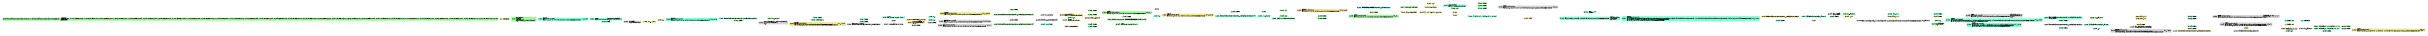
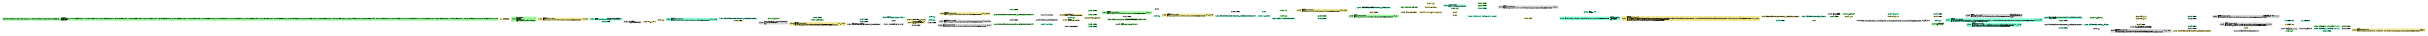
  digraph {
    rankdir=LR
    node [fillcolor=aquamarine shape=record style=filled]
    n1 [fillcolor=khaki label="{138\:\ ?|MTH_ENTER_BLOCK\l}"]
    n2 [fillcolor=palegreen label="{140\:\ 0x0000|r0 = r21\lint r1 = getChildCount()\lr0.mModel.build()\lr2 = true\lr0.mInTransition = true\landroid.util.SparseArray r3 = new android.util.SparseArray\<\>()\lr4 = 0\l}"]
-   n3 [label="{141\:\ 0x0014|LOOP_START\lLOOP:0: B:141:0x0014\-\>B:142:0x0016\lPHI: r4 \l  PHI: (r4v1 'i' int) = (r4v0 'i' int), (r4v19 'i' int) binds: [B:140:0x0000, B:142:0x0016] A[DONT_GENERATE, DONT_INLINE]\l|if (r4 \>= r1) goto L4\l}"]
+   n3 [fillcolor=khaki label="{141\:\ 0x0014|LOOP_START\lLOOP:0: B:141:0x0014\-\>B:142:0x0016\lPHI: r4 \l  PHI: (r4v1 'i' int) = (r4v0 'i' int), (r4v19 'i' int) binds: [B:140:0x0000, B:142:0x0016] A[DONT_GENERATE, DONT_INLINE]\l|if (r4 \>= r1) goto L4\l}"]
    n4 [label="{142\:\ 0x0016|LOOP_END\lLOOP:0: B:141:0x0014\-\>B:142:0x0016\l|android.view.View r5 = r0.getChildAt(r4)\lr3.put(r5.getId(), r0.mFrameArrayList.get(r5))\lint r4 = r4 + 1\l}"]
    n5 [label="{239\:\ 0x002c|SYNTHETIC\l}"]
    n6 [fillcolor=lightgrey label="{143\:\ 0x002c|int r4 = getWidth()\lint r11 = getHeight()\lint r12 = r0.mScene.gatPathMotionArc()\l}"]
    n7 [fillcolor=khaki label="{144\:\ 0x003b|if (r12 == (\-1)) goto L16\l}"]
    n8 [fillcolor=khaki label="{145\:\ 0x003d|r6 = 0\l}"]
    n9 [fillcolor=lightgrey label="{151\:\ 0x0054|android.util.SparseBooleanArray r6 = new android.util.SparseBooleanArray()\lint[] r14 = new int[r0.mFrameArrayList.size()]\lr7 = 0\lr15 = 0\l}"]
    n10 [label="{146\:\ 0x003e|LOOP_START\lLOOP:1: B:146:0x003e\-\>B:150:0x0051\lPHI: r6 \l  PHI: (r6v25 'i' int) = (r6v24 'i' int), (r6v26 'i' int) binds: [B:145:0x003d, B:150:0x0051] A[DONT_GENERATE, DONT_INLINE]\l|if (r6 \>= r1) goto L15\l}"]
    n11 [fillcolor=khaki label="{152\:\ 0x0065|LOOP_START\lLOOP:2: B:152:0x0065\-\>B:156:0x0089\lPHI: r7 r15 \l  PHI: (r7v1 'i' int) = (r7v0 'i' int), (r7v17 'i' int) binds: [B:151:0x0054, B:156:0x0089] A[DONT_GENERATE, DONT_INLINE]\l  PHI: (r15v1 'count' int) = (r15v0 'count' int), (r15v2 'count' int) binds: [B:151:0x0054, B:156:0x0089] A[DONT_GENERATE, DONT_INLINE]\l|if (r7 \>= r1) goto L24\l}"]
    n12 [label="{147\:\ 0x0040|androidx.constraintlayout.motion.widget.MotionController r7 = r0.mFrameArrayList.get(r0.getChildAt(r6))\l}"]
    n13 [fillcolor=khaki label="{240\:\ 0x0054|SYNTHETIC\l}"]
    n14 [fillcolor=palegreen label="{148\:\ 0x004c|if (r7 == null) goto L14\l}"]
    n15 [fillcolor=palegreen label="{149\:\ 0x004e|r7.setPathMotionArc(r12)\l}"]
    n16 [label="{242\:\ 0x0051|SYNTHETIC\l}"]
    n17 [label="{241\:\ 0x0051|SYNTHETIC\l}"]
    n18 [label="{150\:\ 0x0051|LOOP_END\lLOOP:1: B:146:0x003e\-\>B:150:0x0051\l|int r6 = r6 + 1\l}"]
    n19 [fillcolor=lightgrey label="{153\:\ 0x0067|android.view.View r6 = r0.getChildAt(r7)\landroidx.constraintlayout.motion.widget.MotionController r8 = r0.mFrameArrayList.get(r6)\l}"]
    n20 [fillcolor=lightgrey label="{243\:\ 0x008c|SYNTHETIC\l}"]
    n21 [fillcolor=lightgrey label="{154\:\ 0x0077|if (r8.getAnimateRelativeTo() == (\-1)) goto L23\l}"]
    n22 [fillcolor=lightgrey label="{157\:\ 0x008c}"]
    n23 [fillcolor=khaki label="{155\:\ 0x0079|r6.put(r8.getAnimateRelativeTo(), true)\lr14[r15] = r8.getAnimateRelativeTo()\lr15 = r15 + 1\l}"]
    n24 [fillcolor=lightgrey label="{245\:\ 0x0089|SYNTHETIC\l}"]
    n25 [fillcolor=lightgrey label="{244\:\ 0x0089|SYNTHETIC\l}"]
    n26 [fillcolor=lightgrey label="{156\:\ 0x0089|LOOP_END\lLOOP:2: B:152:0x0065\-\>B:156:0x0089\lPHI: r15 \l  PHI: (r15v2 'count' int) = (r15v1 'count' int), (r15v3 'count' int) binds: [B:245:0x0089, B:244:0x0089] A[DONT_GENERATE, DONT_INLINE]\l|int r7 = r7 + 1\l}"]
    n27 [fillcolor=khaki label="{158\:\ 0x008e|if (r0.mDecoratorsHelpers == null) goto L125\l}"]
    n28 [label="{159\:\ 0x0090|r5 = 0\l}"]
    n29 [label="{178\:\ 0x00f4|r9 = 0\l}"]
    n30 [fillcolor=lightgrey label="{160\:\ 0x0091|LOOP_START\lLOOP:3: B:160:0x0091\-\>B:165:0x00a9\lPHI: r5 \l  PHI: (r5v19 'i' int) = (r5v18 'i' int), (r5v26 'i' int) binds: [B:159:0x0090, B:165:0x00a9] A[DONT_GENERATE, DONT_INLINE]\l|if (r5 \>= r15) goto L35\l}"]
    n31 [fillcolor=khaki label="{179\:\ 0x00f6|LOOP_START\lLOOP:11: B:179:0x00f6\-\>B:184:0x0123\lPHI: r9 \l  PHI: (r9v1 'i' int) = (r9v0 'i' int), (r9v3 'i' int) binds: [B:178:0x00f4, B:184:0x0123] A[DONT_GENERATE, DONT_INLINE]\l|if (r9 \>= r15) goto L134\l}"]
    n32 [fillcolor=palegreen label="{161\:\ 0x0093|androidx.constraintlayout.motion.widget.MotionController r6 = r0.mFrameArrayList.get(r0.findViewById(r14[r5]))\l}"]
    n33 [fillcolor=lightgrey label="{246\:\ 0x00ac|SYNTHETIC\l}"]
    n34 [label="{162\:\ 0x00a1|if (r6 != null) goto L31\l}"]
    n35 [fillcolor=lightgrey label="{166\:\ 0x00ac|java.util.Iterator r5 = r0.mDecoratorsHelpers.iterator()\l}"]
    n36 [fillcolor=lightgrey label="{164\:\ 0x00a4|r0.mScene.getKeyFrames(r6)\l}"]
    n37 [fillcolor=palegreen label="{248\:\ 0x00a9|SYNTHETIC\l}"]
    n38 [label="{247\:\ 0x00a9|SYNTHETIC\l}"]
    n39 [fillcolor=palegreen label="{165\:\ 0x00a9|LOOP_END\lLOOP:3: B:160:0x0091\-\>B:165:0x00a9\l|int r5 = r5 + 1\l}"]
    n40 [fillcolor=khaki label="{167\:\ 0x00b2|LOOP_START\lLOOP:4: B:167:0x00b2\-\>B:169:0x00b8\l}"]
    n41 [fillcolor=khaki label="{168\:\ 0x00b6|if (r5.hasNext() == false) goto L40\l}"]
    n42 [fillcolor=palegreen label="{169\:\ 0x00b8|LOOP_END\lLOOP:4: B:167:0x00b2\-\>B:169:0x00b8\l|androidx.constraintlayout.motion.widget.MotionHelper r6 = r5.next()\lr6.onPreSetup(r0, r0.mFrameArrayList)\l}"]
    n43 [fillcolor=lightgrey label="{249\:\ 0x00c4|SYNTHETIC\l}"]
    n44 [label="{170\:\ 0x00c4|r9 = 0\l}"]
    n45 [fillcolor=khaki label="{171\:\ 0x00c6|LOOP_START\lLOOP:5: B:171:0x00c6\-\>B:176:0x00ee\lPHI: r9 \l  PHI: (r9v20 'i' int) = (r9v19 'i' int), (r9v22 'i' int) binds: [B:170:0x00c4, B:176:0x00ee] A[DONT_GENERATE, DONT_INLINE]\l|if (r9 \>= r15) goto L50\l}"]
    n46 [label="{172\:\ 0x00c8|androidx.constraintlayout.motion.widget.MotionController r16 = r0.mFrameArrayList.get(r0.findViewById(r14[r9]))\l}"]
    n47 [fillcolor=lightgrey label="{250\:\ 0x00f1|SYNTHETIC\l}"]
    n48 [label="{173\:\ 0x00d8|if (r16 != null) goto L48\l}"]
    n49 [fillcolor=palegreen label="{177\:\ 0x00f1}"]
    n50 [fillcolor=palegreen label="{174\:\ 0x00da|r19 = r9\l}"]
    n51 [label="{175\:\ 0x00dd|r19 = r9\lr16.setup(r4, r11, r0.mTransitionDuration, getNanoTime())\l}"]
    n52 [fillcolor=palegreen label="{252\:\ 0x00ee|SYNTHETIC\l}"]
    n53 [label="{251\:\ 0x00ee|SYNTHETIC\l}"]
    n54 [fillcolor=palegreen label="{176\:\ 0x00ee|LOOP_END\lLOOP:5: B:171:0x00c6\-\>B:176:0x00ee\lPHI: r19 \l  PHI: (r19v9 'i' int) = (r19v8 'i' int), (r19v10 'i' int) binds: [B:251:0x00ee, B:252:0x00ee] A[DONT_GENERATE, DONT_INLINE]\l|int r9 = r19 + 1\l}"]
    n55 [fillcolor=palegreen label="{186\:\ 0x0128|r9 = 0\l}"]
    n56 [fillcolor=khaki label="{187\:\ 0x012a|LOOP_START\lLOOP:6: B:187:0x012a\-\>B:194:0x016c\lPHI: r9 \l  PHI: (r9v5 'i' int) = (r9v4 'i' int), (r9v18 'i' int) binds: [B:186:0x0128, B:194:0x016c] A[DONT_GENERATE, DONT_INLINE]\l|if (r9 \>= r1) goto L64\l}"]
    n57 [label="{188\:\ 0x012c|android.view.View r10 = r0.getChildAt(r9)\landroidx.constraintlayout.motion.widget.MotionController r8 = r0.mFrameArrayList.get(r10)\l}"]
    n58 [fillcolor=khaki label="{253\:\ 0x016f|SYNTHETIC\l}"]
    n59 [fillcolor=palegreen label="{189\:\ 0x0141|if (r6.get(r10.getId()) == false) goto L59\l}"]
    n60 [fillcolor=khaki label="{195\:\ 0x016f|float r5 = r0.mScene.getStaggered()\l}"]
    n61 [fillcolor=khaki label="{190\:\ 0x0143|r18 = r9\l}"]
    n62 [fillcolor=khaki label="{191\:\ 0x0146|if (r8 == null) goto L62\l}"]
    n63 [fillcolor=palegreen label="{255\:\ 0x016c|SYNTHETIC\l}"]
    n64 [label="{192\:\ 0x0148|r0.mScene.getKeyFrames(r8)\lr18 = r9\lr8.setup(r4, r11, r0.mTransitionDuration, getNanoTime())\l}"]
    n65 [fillcolor=palegreen label="{193\:\ 0x0166|r18 = r9\l}"]
    n66 [fillcolor=lightgrey label="{194\:\ 0x016c|LOOP_END\lLOOP:6: B:187:0x012a\-\>B:194:0x016c\lPHI: r18 \l  PHI: (r18v18 'i' int) = (r18v15 'i' int), (r18v17 'i' int), (r18v19 'i' int) binds: [B:254:0x016c, B:256:0x016c, B:255:0x016c] A[DONT_GENERATE, DONT_INLINE]\l|int r9 = r18 + 1\l}"]
    n67 [fillcolor=palegreen label="{256\:\ 0x016c|SYNTHETIC\l}"]
    n68 [label="{254\:\ 0x016c|SYNTHETIC\l}"]
    n69 [fillcolor=khaki label="{196\:\ 0x017a|if ((r5 \> 0.0f ? 1 : (r5 == 0.0f ? 0 : \-1)) == 0) goto L123\l}"]
    n70 [fillcolor=lightgrey label="{197\:\ 0x017c}"]
    n71 [fillcolor=khaki label="{237\:\ 0x027e}"]
    n72 [label="{198\:\ 0x0181|if ((((double) r5) \> 0.0d ? 1 : (((double) r5) == 0.0d ? 0 : \-1)) \>= 0) goto L69\l}"]
    n73 [label="{238\:\ 0x0282|RETURN\lORIG_RETURN\l|return\l}"]
    n74 [fillcolor=khaki label="{200\:\ 0x0184|r2 = false\l}"]
    n75 [label="{201\:\ 0x0185|PHI: r2 \l  PHI: (r2v2 'flip' boolean) = (r2v1 'flip' boolean), (r2v3 'flip' boolean) binds: [B:198:0x0181, B:200:0x0184] A[DONT_GENERATE, DONT_INLINE]\l|r6 = false\lfloat r5 = java.lang.Math.abs(r5)\lr7 = Float.MAX_VALUE\lr8 = \-3.4028235E38f\lr9 = 0\l}"]
-   n76 [label="{202\:\ 0x0191|LOOP_START\lLOOP:7: B:202:0x0191\-\>B:210:0x01ba\lPHI: r3 r7 r8 r9 \l  PHI: (r3v1 'controllers' android.util.SparseArray\<androidx.constraintlayout.motion.widget.MotionController\>) = (r3v0 'controllers' android.util.SparseArray\<androidx.constraintlayout.motion.widget.MotionController\>), (r3v15 'controllers' android.util.SparseArray\<androidx.constraintlayout.motion.widget.MotionController\>) binds: [B:201:0x0185, B:210:0x01ba] A[DONT_GENERATE, DONT_INLINE]\l  PHI: (r7v4 'min' float) = (r7v3 'min' float), (r7v9 'min' float) binds: [B:201:0x0185, B:210:0x01ba] A[DONT_GENERATE, DONT_INLINE]\l  PHI: (r8v3 'max' float) = (r8v2 'max' float), (r8v8 'max' float) binds: [B:201:0x0185, B:210:0x01ba] A[DONT_GENERATE, DONT_INLINE]\l  PHI: (r9v7 'i' int) = (r9v6 'i' int), (r9v16 'i' int) binds: [B:201:0x0185, B:210:0x01ba] A[DONT_GENERATE, DONT_INLINE]\l|if (r9 \>= r1) goto L121\l}"]
+   n76 [fillcolor=khaki label="{202\:\ 0x0191|LOOP_START\lLOOP:7: B:202:0x0191\-\>B:210:0x01ba\lPHI: r3 r7 r8 r9 \l  PHI: (r3v1 'controllers' android.util.SparseArray\<androidx.constraintlayout.motion.widget.MotionController\>) = (r3v0 'controllers' android.util.SparseArray\<androidx.constraintlayout.motion.widget.MotionController\>), (r3v15 'controllers' android.util.SparseArray\<androidx.constraintlayout.motion.widget.MotionController\>) binds: [B:201:0x0185, B:210:0x01ba] A[DONT_GENERATE, DONT_INLINE]\l  PHI: (r7v4 'min' float) = (r7v3 'min' float), (r7v9 'min' float) binds: [B:201:0x0185, B:210:0x01ba] A[DONT_GENERATE, DONT_INLINE]\l  PHI: (r8v3 'max' float) = (r8v2 'max' float), (r8v8 'max' float) binds: [B:201:0x0185, B:210:0x01ba] A[DONT_GENERATE, DONT_INLINE]\l  PHI: (r9v7 'i' int) = (r9v6 'i' int), (r9v16 'i' int) binds: [B:201:0x0185, B:210:0x01ba] A[DONT_GENERATE, DONT_INLINE]\l|if (r9 \>= r1) goto L121\l}"]
    n77 [fillcolor=khaki label="{203\:\ 0x0193|r16 = r3\landroidx.constraintlayout.motion.widget.MotionController r3 = r0.mFrameArrayList.get(r0.getChildAt(r9))\l}"]
    n78 [label="{257\:\ 0x01cd|SYNTHETIC\l}"]
    n79 [label="{204\:\ 0x01a7|if (java.lang.Float.isNaN(r3.mMotionStagger) != false) goto L74\l}"]
    n80 [fillcolor=khaki label="{211\:\ 0x01cd}"]
    n81 [fillcolor=lightgrey label="{206\:\ 0x01ab|float r10 = r3.getFinalX()\lfloat r17 = r3.getFinalY()\l}"]
    n82 [fillcolor=palegreen label="{258\:\ 0x01a9|SYNTHETIC\l}"]
    n83 [fillcolor=palegreen label="{207\:\ 0x01b3|if (r2 == false) goto L79\l}"]
    n84 [fillcolor=khaki label="{205\:\ 0x01a9|r6 = true\l}"]
    n85 [label="{208\:\ 0x01b5|float r18 = r17 \- r10\l}"]
    n86 [fillcolor=khaki label="{209\:\ 0x01b8|float r18 = r17 + r10\l}"]
    n87 [label="{260\:\ 0x01ba|SYNTHETIC\l}"]
    n88 [fillcolor=khaki label="{259\:\ 0x01ba|SYNTHETIC\l}"]
    n89 [fillcolor=lightgrey label="{210\:\ 0x01ba|LOOP_END\lLOOP:7: B:202:0x0191\-\>B:210:0x01ba\lPHI: r18 \l  PHI: (r18v12 float) = (r18v11 float), (r18v14 float) binds: [B:259:0x01ba, B:260:0x01ba] A[DONT_GENERATE, DONT_INLINE]\l|r19 = r18\lfloat r7 = java.lang.Math.min(r7, r19)\lfloat r8 = java.lang.Math.max(r8, r19)\lint r9 = r9 + 1\lr3 = r16\l}"]
    n90 [fillcolor=lightgrey label="{212\:\ 0x01cf|PHI: r6 \l  PHI: (r6v11 'useMotionStagger' boolean) = (r6v10 'useMotionStagger' boolean), (r6v12 'useMotionStagger' boolean) binds: [B:211:0x01cd, B:205:0x01a9] A[DONT_GENERATE, DONT_INLINE]\l|if (r6 == false) goto L110\l}"]
    n91 [fillcolor=palegreen label="{213\:\ 0x01d1|r7 = Float.MAX_VALUE\lr8 = \-3.4028235E38f\lr9 = 0\l}"]
    n92 [label="{230\:\ 0x0245|r3 = 0\l}"]
    n93 [label="{214\:\ 0x01d8|LOOP_START\lLOOP:8: B:214:0x01d8\-\>B:218:0x01fa\lPHI: r7 r8 r9 \l  PHI: (r7v6 'min' float) = (r7v5 'min' float), (r7v7 'min' float) binds: [B:213:0x01d1, B:218:0x01fa] A[DONT_GENERATE, DONT_INLINE]\l  PHI: (r8v5 'max' float) = (r8v4 'max' float), (r8v6 'max' float) binds: [B:213:0x01d1, B:218:0x01fa] A[DONT_GENERATE, DONT_INLINE]\l  PHI: (r9v11 'i' int) = (r9v10 'i' int), (r9v15 'i' int) binds: [B:213:0x01d1, B:218:0x01fa] A[DONT_GENERATE, DONT_INLINE]\l|if (r9 \>= r1) goto L92\l}"]
    n94 [label="{231\:\ 0x0248|LOOP_START\lLOOP:10: B:231:0x0248\-\>B:236:0x0265\lPHI: r0 r3 \l  PHI: (r0v1 androidx.constraintlayout.motion.widget.MotionLayout) = (r0v0 androidx.constraintlayout.motion.widget.MotionLayout), (r0v7 androidx.constraintlayout.motion.widget.MotionLayout) binds: [B:230:0x0245, B:236:0x0265] A[DONT_GENERATE, DONT_INLINE]\l  PHI: (r3v3 'i' int) = (r3v2 'i' int), (r3v4 'i' int) binds: [B:230:0x0245, B:236:0x0265] A[DONT_GENERATE, DONT_INLINE]\l|if (r3 \>= r1) goto L119\l}"]
    n95 [fillcolor=lightgrey label="{215\:\ 0x01da|androidx.constraintlayout.motion.widget.MotionController r3 = r0.mFrameArrayList.get(r0.getChildAt(r9))\l}"]
    n96 [label="{261\:\ 0x01fd|SYNTHETIC\l}"]
    n97 [label="{216\:\ 0x01ec|if (java.lang.Float.isNaN(r3.mMotionStagger) != false) goto L91\l}"]
    n98 [fillcolor=lightgrey label="{219\:\ 0x01fd|r3 = 0\l}"]
    n99 [fillcolor=lightgrey label="{217\:\ 0x01ee|float r7 = java.lang.Math.min(r7, r3.mMotionStagger)\lfloat r8 = java.lang.Math.max(r8, r3.mMotionStagger)\l}"]
    n100 [fillcolor=khaki label="{263\:\ 0x01fa|SYNTHETIC\l}"]
    n101 [label="{262\:\ 0x01fa|SYNTHETIC\l}"]
    n102 [fillcolor=lightgrey label="{218\:\ 0x01fa|LOOP_END\lLOOP:8: B:214:0x01d8\-\>B:218:0x01fa\lPHI: r7 r8 \l  PHI: (r7v7 'min' float) = (r7v6 'min' float), (r7v8 'min' float) binds: [B:263:0x01fa, B:262:0x01fa] A[DONT_GENERATE, DONT_INLINE]\l  PHI: (r8v6 'max' float) = (r8v5 'max' float), (r8v7 'max' float) binds: [B:263:0x01fa, B:262:0x01fa] A[DONT_GENERATE, DONT_INLINE]\l|int r9 = r9 + 1\l}"]
    n103 [fillcolor=lightgrey label="{220\:\ 0x01fe|LOOP_START\lLOOP:9: B:220:0x01fe\-\>B:228:0x023d\lPHI: r3 r4 \l  PHI: (r3v6 'i' int) = (r3v5 'i' int), (r3v7 'i' int) binds: [B:219:0x01fd, B:228:0x023d] A[DONT_GENERATE, DONT_INLINE]\l  PHI: (r4v6 'layoutWidth' int) = (r4v2 'layoutWidth' int), (r4v7 'layoutWidth' int) binds: [B:219:0x01fd, B:228:0x023d] A[DONT_GENERATE, DONT_INLINE]\l|if (r3 \>= r1) goto L106\l}"]
    n104 [fillcolor=khaki label="{221\:\ 0x0200|androidx.constraintlayout.motion.widget.MotionController r9 = r0.mFrameArrayList.get(r0.getChildAt(r3))\l}"]
    n105 [fillcolor=lightgrey label="{264\:\ 0x0242|SYNTHETIC\l}"]
    n106 [fillcolor=lightgrey label="{222\:\ 0x0212|if (java.lang.Float.isNaN(r9.mMotionStagger) != false) goto L104\l}"]
    n107 [fillcolor=khaki label="{229\:\ 0x0242}"]
    n108 [fillcolor=lightgrey label="{223\:\ 0x0214|r18 = r4\lr9.mStaggerScale = 1.0f \/ (1.0f \- r5)\l}"]
    n109 [fillcolor=palegreen label="{227\:\ 0x023b|r18 = r4\l}"]
    n110 [fillcolor=lightgrey label="{224\:\ 0x021e|if (r2 == false) goto L102\l}"]
    n111 [label="{265\:\ 0x023d|SYNTHETIC\l}"]
    n112 [fillcolor=palegreen label="{225\:\ 0x0220|r9.mStaggerOffset = r5 \- (((r8 \- r9.mMotionStagger) \/ (r8 \- r7)) * r5)\l}"]
    n113 [label="{226\:\ 0x022e|r9.mStaggerOffset = r5 \- (((r9.mMotionStagger \- r7) * r5) \/ (r8 \- r7))\l}"]
    n114 [fillcolor=palegreen label="{266\:\ 0x023d|SYNTHETIC\l}"]
    n115 [fillcolor=lightgrey label="{267\:\ 0x023d|SYNTHETIC\l}"]
    n116 [fillcolor=khaki label="{228\:\ 0x023d|LOOP_END\lLOOP:9: B:220:0x01fe\-\>B:228:0x023d\lPHI: r18 \l  PHI: (r18v9 'layoutWidth' int) = (r18v8 'layoutWidth' int), (r18v10 'layoutWidth' int), (r18v10 'layoutWidth' int) binds: [B:265:0x023d, B:267:0x023d, B:266:0x023d] A[DONT_GENERATE, DONT_INLINE]\l|int r3 = r3 + 1\lr4 = r18\l}"]
    n117 [fillcolor=khaki label="{274\:\ ?|SYNTHETIC\lRETURN\l|return\l}"]
    n118 [label="{139\:\ ?|MTH_EXIT_BLOCK\l}"]
    n119 [label="{232\:\ 0x024a|androidx.constraintlayout.motion.widget.MotionController r4 = r0.mFrameArrayList.get(r0.getChildAt(r3))\lfloat r9 = r4.getFinalX()\lfloat r10 = r4.getFinalY()\l}"]
    n120 [fillcolor=palegreen label="{268\:\ 0x0282|SYNTHETIC\l}"]
    n121 [fillcolor=palegreen label="{233\:\ 0x025e|if (r2 == false) goto L117\l}"]
    n122 [label="{275\:\ ?|SYNTHETIC\lRETURN\l|return\l}"]
    n123 [fillcolor=khaki label="{234\:\ 0x0260|float r19 = r10 \- r9\l}"]
    n124 [fillcolor=khaki label="{235\:\ 0x0263|float r19 = r10 + r9\l}"]
    n125 [fillcolor=lightgrey label="{270\:\ 0x0265|SYNTHETIC\l}"]
    n126 [label="{269\:\ 0x0265|SYNTHETIC\l}"]
    n127 [fillcolor=lightgrey label="{236\:\ 0x0265|LOOP_END\lLOOP:10: B:231:0x0248\-\>B:236:0x0265\lPHI: r19 \l  PHI: (r19v2 'mdist' float) = (r19v1 'mdist' float), (r19v3 'mdist' float) binds: [B:269:0x0265, B:270:0x0265] A[DONT_GENERATE, DONT_INLINE]\l|r4.mStaggerScale = 1.0f \/ (1.0f \- r5)\lr4.mStaggerOffset = r5 \- (((r19 \- r7) * r5) \/ (r8 \- r7))\lint r3 = r3 + 1\lr0 = r21\l}"]
    n128 [fillcolor=palegreen label="{180\:\ 0x00f8|androidx.constraintlayout.motion.widget.MotionController r10 = r0.mFrameArrayList.get(r0.findViewById(r14[r9]))\l}"]
    n129 [fillcolor=palegreen label="{271\:\ 0x0126|SYNTHETIC\l}"]
    n130 [fillcolor=lightgrey label="{181\:\ 0x0107|if (r10 != null) goto L132\l}"]
    n131 [fillcolor=lightgrey label="{185\:\ 0x0126}"]
    n132 [label="{182\:\ 0x0109|r18 = r9\l}"]
    n133 [fillcolor=khaki label="{183\:\ 0x010c|r0.mScene.getKeyFrames(r10)\lr18 = r9\lr10.setup(r4, r11, r0.mTransitionDuration, getNanoTime())\l}"]
    n134 [fillcolor=palegreen label="{272\:\ 0x0123|SYNTHETIC\l}"]
    n135 [fillcolor=palegreen label="{273\:\ 0x0123|SYNTHETIC\l}"]
    n136 [fillcolor=palegreen label="{184\:\ 0x0123|LOOP_END\lLOOP:11: B:179:0x00f6\-\>B:184:0x0123\lPHI: r18 \l  PHI: (r18v2 'i' int) = (r18v1 'i' int), (r18v3 'i' int) binds: [B:272:0x0123, B:273:0x0123] A[DONT_GENERATE, DONT_INLINE]\l|int r9 = r18 + 1\l}"]
    n137 [fillcolor=palegreen label="{public void androidx.constraintlayout.motion.widget.MotionLayout.setupMotionViews((r21v0 'this' androidx.constraintlayout.motion.widget.MotionLayout A[IMMUTABLE_TYPE, THIS]))  | USE_LINES_HINTS\lBACK_EDGE: B:142:0x0016 \-\> B:141:0x0014, BACK_EDGE: B:150:0x0051 \-\> B:146:0x003e, CROSS_EDGE: B:148:0x004c \-\> B:150:0x0051, BACK_EDGE: B:156:0x0089 \-\> B:152:0x0065, CROSS_EDGE: B:154:0x0077 \-\> B:156:0x0089, BACK_EDGE: B:165:0x00a9 \-\> B:160:0x0091, CROSS_EDGE: B:162:0x00a1 \-\> B:165:0x00a9, BACK_EDGE: B:169:0x00b8 \-\> B:167:0x00b2, BACK_EDGE: B:176:0x00ee \-\> B:171:0x00c6, CROSS_EDGE: B:175:0x00dd \-\> B:176:0x00ee, BACK_EDGE: B:194:0x016c \-\> B:187:0x012a, CROSS_EDGE: B:192:0x0148 \-\> B:194:0x016c, CROSS_EDGE: B:193:0x0166 \-\> B:194:0x016c, BACK_EDGE: B:218:0x01fa \-\> B:214:0x01d8, CROSS_EDGE: B:216:0x01ec \-\> B:218:0x01fa, BACK_EDGE: B:228:0x023d \-\> B:220:0x01fe, CROSS_EDGE: B:226:0x022e \-\> B:228:0x023d, CROSS_EDGE: B:227:0x023b \-\> B:228:0x023d, BACK_EDGE: B:236:0x0265 \-\> B:231:0x0248, CROSS_EDGE: B:235:0x0263 \-\> B:236:0x0265, CROSS_EDGE: B:231:0x0248 \-\> B:238:0x0282, BACK_EDGE: B:210:0x01ba \-\> B:202:0x0191, CROSS_EDGE: B:209:0x01b8 \-\> B:210:0x01ba, CROSS_EDGE: B:211:0x01cd \-\> B:212:0x01cf, CROSS_EDGE: B:198:0x0181 \-\> B:201:0x0185, CROSS_EDGE: B:237:0x027e \-\> B:238:0x0282, BACK_EDGE: B:184:0x0123 \-\> B:179:0x00f6, CROSS_EDGE: B:183:0x010c \-\> B:184:0x0123, CROSS_EDGE: B:185:0x0126 \-\> B:186:0x0128, CROSS_EDGE: B:144:0x003b \-\> B:151:0x0054\lINLINE_NOT_NEEDED\lTYPE_VARS: EMPTY\l}"]
    n1 -> n2
    n2 -> n3
    n3 -> n4 [style=dashed]
    n3 -> n5
    n4 -> n3
    n5 -> n6
    n6 -> n7
    n7 -> n8 [style=dashed]
    n7 -> n9
    n8 -> n10
    n9 -> n11
    n10 -> n12 [style=dashed]
    n10 -> n13
    n11 -> n19 [style=dashed]
    n11 -> n20
    n12 -> n14
    n13 -> n9
    n14 -> n15 [style=dashed]
    n14 -> n16
    n15 -> n17
    n16 -> n18
    n17 -> n18
    n18 -> n10
    n19 -> n21
    n20 -> n22
    n21 -> n23 [style=dashed]
    n21 -> n24
    n22 -> n27
    n23 -> n25
    n24 -> n26
    n25 -> n26
    n26 -> n11
    n27 -> n28 [style=dashed]
    n27 -> n29
    n28 -> n30
    n29 -> n31
    n30 -> n32 [style=dashed]
    n30 -> n33
    n31 -> n128 [style=dashed]
    n31 -> n129
    n32 -> n34
    n33 -> n35
    n34 -> n36
    n34 -> n37 [style=dashed]
    n35 -> n40
    n36 -> n38
    n37 -> n39
    n38 -> n39
    n39 -> n30
    n40 -> n41
    n41 -> n42 [style=dashed]
    n41 -> n43
    n42 -> n40
    n43 -> n44
    n44 -> n45
    n45 -> n46 [style=dashed]
    n45 -> n47
    n46 -> n48
    n47 -> n49
    n48 -> n50 [style=dashed]
    n48 -> n51
    n49 -> n55
    n50 -> n52
    n51 -> n53
    n52 -> n54
    n53 -> n54
    n54 -> n45
    n55 -> n56
    n56 -> n57 [style=dashed]
    n56 -> n58
    n57 -> n59
    n58 -> n60
    n59 -> n61 [style=dashed]
    n59 -> n62
    n60 -> n69
    n61 -> n63
    n62 -> n64 [style=dashed]
    n62 -> n65
    n63 -> n66
    n64 -> n67
    n65 -> n68
    n66 -> n56
    n67 -> n66
    n68 -> n66
    n69 -> n70 [style=dashed]
    n69 -> n71
    n70 -> n72
    n71 -> n73
    n72 -> n74
    n72 -> n75 [style=dashed]
    n73 -> n118
    n74 -> n75
    n75 -> n76
    n76 -> n77 [style=dashed]
    n76 -> n78
    n77 -> n79
    n78 -> n80
    n79 -> n81
    n79 -> n82 [style=dashed]
    n80 -> n90
    n81 -> n83
    n82 -> n84
    n83 -> n85 [style=dashed]
    n83 -> n86
    n84 -> n90
    n85 -> n87
    n86 -> n88
    n87 -> n89
    n88 -> n89
    n89 -> n76
    n90 -> n91 [style=dashed]
    n90 -> n92
    n91 -> n93
    n92 -> n94
    n93 -> n95 [style=dashed]
    n93 -> n96
    n94 -> n119 [style=dashed]
    n94 -> n120
    n95 -> n97
    n96 -> n98
    n97 -> n99 [style=dashed]
    n97 -> n100
    n98 -> n103
    n99 -> n101
    n100 -> n102
    n101 -> n102
    n102 -> n93
    n103 -> n104 [style=dashed]
    n103 -> n105
    n104 -> n106
    n105 -> n107
    n106 -> n108 [style=dashed]
    n106 -> n109
    n107 -> n117
    n108 -> n110
    n109 -> n111
    n110 -> n112 [style=dashed]
    n110 -> n113
    n111 -> n116
    n112 -> n114
    n113 -> n115
    n114 -> n116
    n115 -> n116
    n116 -> n103
    n117 -> n118
    n119 -> n121
    n120 -> n122
    n121 -> n123 [style=dashed]
    n121 -> n124
    n122 -> n118
    n123 -> n125
    n124 -> n126
    n125 -> n127
    n126 -> n127
    n127 -> n94
    n128 -> n130
    n129 -> n131
    n130 -> n132 [style=dashed]
    n130 -> n133
    n131 -> n55
    n132 -> n41
    n133 -> n134
    n134 -> n136
    n135 -> n136
    n136 -> n31
    n137 -> n1
  }
